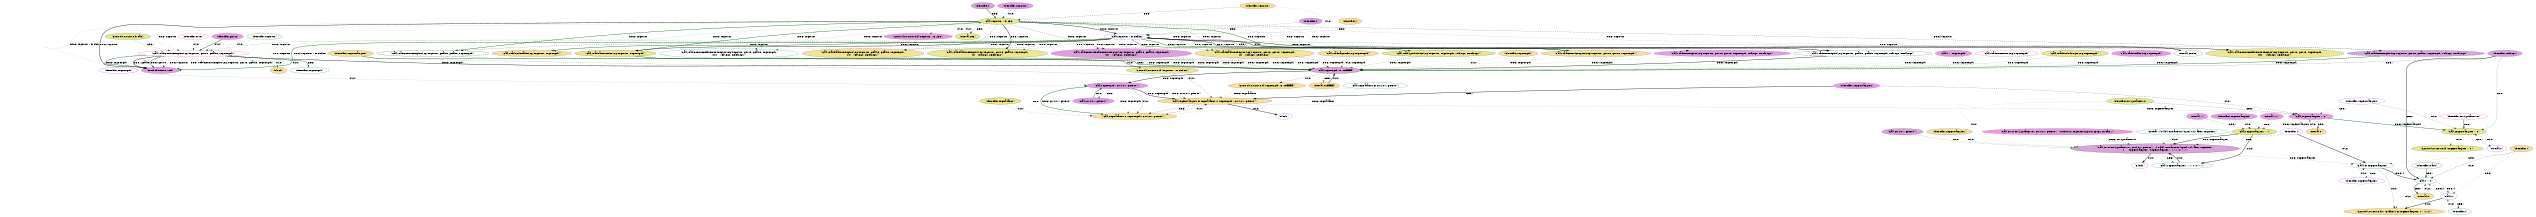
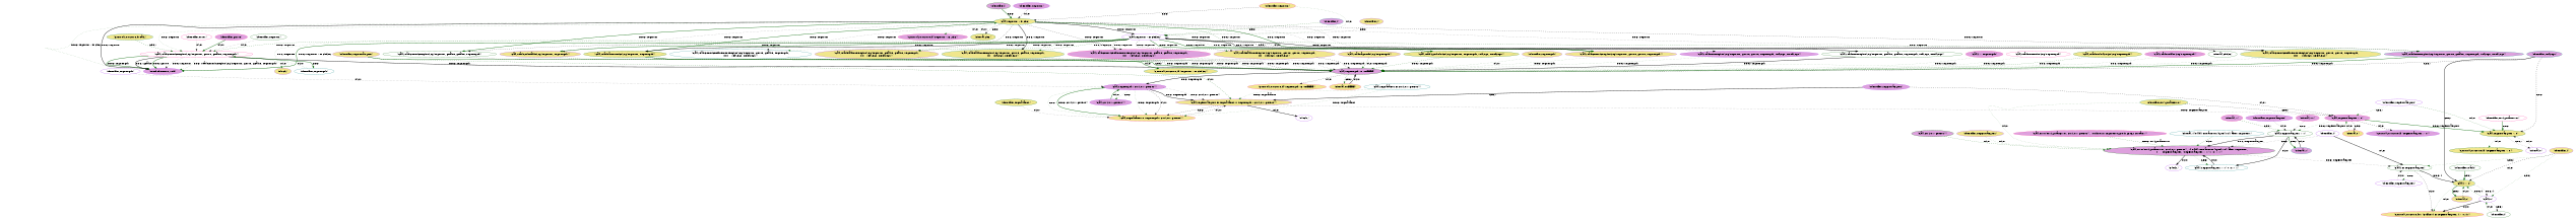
  digraph {
    node [color=purple fillcolor=khaki style=filled]
    edge [color=darkgreen style=dotted]
    n1 [color=deeppink fillcolor=white label="(Call,readGenericRegionSeg(segNum, gTrue, gFalse, segLength))"]
    n2 [color=darkgreen fillcolor=plum label="(Call,segLength != 0xffffffff)"]
    n3 [label="(Block,)"]
    n4 [fillcolor=plum label="(MethodReturn,void)"]
    n5 [color=teal fillcolor=white label="(Identifier,segLength)"]
    n6 [fillcolor=plum label="(Call,segLength - curStr->getPos())"]
    n7 [color=deeppink label="(ControlStructure,if (segLength != 0xffffffff))"]
    n8 [color=deeppink label="(Literal,0xffffffff)"]
    n9 [color=teal label="(Call,segNum <= 256)"]
    n10 [fillcolor=white label="(Call,segNum <= 65536)"]
    n11 [color=darkgreen label="(Call,readSymbolDictSeg(segNum, segLength, refSegs, nRefSegs))"]
    n12 [color=teal label="(Call,readGenericRefinementRegionSeg(segNum, gTrue, gTrue, segLength,\n\t\t\t\t     refSegs, nRefSegs))"]
    n13 [color=darkgreen fillcolor=white label="(Call,readGenericRegionSeg(segNum, gFalse, gFalse, segLength))"]
    n14 [label="(Call,readGenericRegionSeg(segNum, gTrue, gTrue, segLength))"]
    n15 [color=deeppink fillcolor=plum label="(ControlStructure,if (segNum <= 256))"]
    n16 [color=darkgreen label="(Call,readPatternDictSeg(segNum, segLength))"]
    n17 [color=teal label="(Call,readHalftoneRegionSeg(segNum, gTrue, gFalse, segLength,\n\t\t\t    refSegs, nRefSegs))"]
    n18 [color=teal fillcolor=white label="(Call,readGenericRefinementRegionSeg(segNum, gTrue, gFalse, segLength,\n\t\t\t\t     refSegs, nRefSegs))"]
    n19 [color=deeppink fillcolor=plum label="(Call,readGenericRefinementRegionSeg(segNum, gFalse, gFalse, segLength,\n\t\t\t\t     refSegs, nRefSegs))"]
    n20 [label="(Call,readCodeTableSeg(segNum, segLength))"]
    n21 [label="(Call,readHalftoneRegionSeg(segNum, gFalse, gFalse, segLength,\n\t\t\t    refSegs, nRefSegs))"]
    n22 [label="(Call,readHalftoneRegionSeg(segNum, gTrue, gTrue, segLength,\n\t\t\t    refSegs, nRefSegs))"]
    n23 [color=darkgreen fillcolor=white label="(Call,readTextRegionSeg(segNum, gFalse, gFalse, segLength, refSegs, nRefSegs))"]
    n24 [fillcolor=plum label="(Call,readTextRegionSeg(segNum, gTrue, gTrue, segLength, refSegs, nRefSegs))"]
    n25 [color=darkgreen label="(Literal,256)"]
    n26 [color=teal fillcolor=plum label="(Call,readTextRegionSeg(segNum, gTrue, gFalse, segLength, refSegs, nRefSegs))"]
    n27 [color=darkgreen fillcolor=white label="(Literal,65536)"]
    n28 [color=teal label="(ControlStructure,if (segNum <= 65536))"]
    n29 [label="(Call,segExtraBytes = segDataPos + segLength - curStr->getPos())"]
    n30 [color=deeppink label="(Call,segDataPos + segLength - curStr->getPos())"]
    n31 [fillcolor=plum label="(Call,curStr->getPos())"]
    n32 [color=deeppink fillcolor=plum label="(Call,segExtraBytes > 0)"]
    n33 [fillcolor=white label="(Block,)"]
-   n34 [color=darkgreen label="(Call,segExtraBytes > 1)"]
+   n34 [color=darkgreen fillcolor=white label="(Call,segExtraBytes > 1)"]
    n35 [color=darkgreen label="(Call,segExtraBytes < 0)"]
+   n36 [fillcolor=plum label="(ControlStructure,if (segExtraBytes > 0))"]
    n37 [color=deeppink label="(Literal,0)"]
    n38 [color=darkgreen fillcolor=plum label="(Call,error(errSyntaxError, curStr->getPos(), \"{0:lld} extraneous byte{1:s} after segment\",\n \t      segExtraBytes, (segExtraBytes > 1) ? \"s\" : \"\"))"]
+   n39 [color=teal fillcolor=plum label="(Literal,1)"]
    n40 [color=teal fillcolor=white label="(Call,(segExtraBytes > 1) ? \"s\" : \"\")"]
    n41 [fillcolor=white label="(Literal,0)"]
    n42 [color=darkgreen label="(ControlStructure,if (segExtraBytes < 0))"]
    n43 [color=darkgreen fillcolor=white label="(Call,i = segExtraBytes)"]
    n44 [fillcolor=white label="(Block,)"]
-   n45 [color=teal fillcolor=white label="(Call,i > 0)"]
+   n45 [color=teal label="(Call,i > 0)"]
    n46 [color=deeppink label="(ControlStructure,for (Goffset i = segExtraBytes; i > 0; i--))"]
    n47 [fillcolor=white label="(Identifier,segExtraBytes)"]
    n48 [fillcolor=white label="(Call,i--)"]
    n49 [label="(Literal,0)"]
    n50 [color=darkgreen fillcolor=white label="(Identifier,i)"]
    n51 [color=deeppink fillcolor=plum label="(Literal,\"\")"]
    n52 [color=darkgreen fillcolor=white label="(Identifier,trash)"]
    n53 [label="(Call,readPageInfoSeg(segLength))"]
    n54 [fillcolor=plum label="(Identifier,segExtraBytes)"]
    n55 [color=teal fillcolor=white label="(Call,segDataPos = curStr->getPos())"]
    n56 [label="(Identifier,segExtraBytes)"]
    n57 [label="(Identifier,segLength)"]
    n58 [color=teal fillcolor=white label="(Literal,\"{0:lld} extraneous byte{1:s} after segment\")"]
    n59 [color=teal fillcolor=plum label="(Identifier,refSegs)"]
    n60 [color=teal label="(ControlStructure,break;)"]
    n61 [fillcolor=white label="(Identifier,i)"]
    n62 [label="(Identifier,i)"]
    n63 [color=darkgreen fillcolor=plum label="(Call,curStr->getPos())"]
    n64 [label="(Identifier,segExtraBytes)"]
    n65 [color=deeppink fillcolor=white label="(Identifier,error)"]
    n66 [fillcolor=plum label="(Identifier,segExtraBytes)"]
    n67 [color=deeppink fillcolor=plum label="(Call,i < segLength)"]
    n68 [color=darkgreen label="(Identifier,segDataPos)"]
    n69 [fillcolor=plum label="(Identifier,segNum)"]
    n70 [color=deeppink fillcolor=white label="(Call,readExtensionSeg(segLength))"]
    n71 [fillcolor=white label="(Identifier,segLength)"]
    n72 [label="(Identifier,i)"]
    n73 [color=deeppink fillcolor=white label="(Identifier,errSyntaxError)"]
    n74 [color=deeppink fillcolor=plum label="(Identifier,gTrue)"]
    n75 [color=darkgreen fillcolor=plum label="(Identifier,i)"]
    n76 [color=deeppink fillcolor=plum label="(Literal,\"s\")"]
    n77 [color=deeppink label="(Identifier,segNum)"]
    n78 [color=darkgreen label="(Call,readEndOfStripeSeg(segLength))"]
    n79 [color=deeppink fillcolor=plum label="(Call,readProfilesSeg(segLength))"]
    n80 [color=teal label="(Identifier,errSyntaxError)"]
    n81 [color=darkgreen fillcolor=white label="(Identifier,segNum)"]
    n82 [color=teal fillcolor=plum label="(Identifier,i)"]
    n83 [fillcolor=white label="(Identifier,segExtraBytes)"]
    n84 [color=deeppink fillcolor=plum label="(Call,error(errSyntaxError, curStr->getPos(), \"Unknown segment type in JBIG2 stream\"))"]
    n1 -> n2 [color=black label="DDG: segLength" style=bold]
    n1 -> n3 [label="AST: "]
    n1 -> n4 [label="DDG: gTrue" style=bold]
    n1 -> n4 [color=black label="DDG: segNum"]
    n1 -> n4 [label="DDG: readGenericRegionSeg(segNum, gTrue, gFalse, segLength)"]
    n1 -> n4 [label="DDG: segLength" style=bold]
    n1 -> n4 [color=black label="DDG: gFalse" style=bold]
    n1 -> n5 [label="CFG: " style=bold]
    n2 -> n6 [color=black label="DDG: segLength" style=bold]
    n2 -> n7 [color=black label="AST: " style=dashed]
    n2 -> n8 [label="CFG: " style=dashed]
    n5 -> n1 [label="AST: "]
    n6 -> n29 [color=black label="DDG: segLength" style=bold]
    n6 -> n29 [color=black label="DDG: curStr->getPos()"]
    n6 -> n30 [color=black label="AST: " style=dashed]
    n6 -> n30 [label="DDG: segLength"]
    n6 -> n30 [label="DDG: curStr->getPos()" style=bold]
    n6 -> n31 [label="CFG: "]
    n8 -> n2 [color=black label="AST: " style=bold]
    n9 -> n1 [label="DDG: segNum"]
    n9 -> n4 [color=black label="DDG: segNum" style=bold]
    n9 -> n4 [label="DDG: segNum <= 256"]
    n9 -> n10 [color=black label="DDG: segNum" style=bold]
    n9 -> n11 [label="DDG: segNum" style=dashed]
    n9 -> n12 [color=black label="DDG: segNum"]
    n9 -> n13 [label="DDG: segNum" style=bold]
    n9 -> n14 [label="DDG: segNum" style=bold]
    n9 -> n15 [label="AST: "]
    n9 -> n16 [label="DDG: segNum" style=bold]
    n9 -> n17 [color=black label="DDG: segNum" style=bold]
    n9 -> n18 [color=black label="DDG: segNum"]
    n9 -> n19 [color=black label="DDG: segNum" style=dashed]
    n9 -> n20 [color=black label="DDG: segNum"]
    n9 -> n21 [color=black label="DDG: segNum" style=dashed]
    n9 -> n22 [label="DDG: segNum"]
    n9 -> n23 [color=black label="DDG: segNum"]
    n9 -> n24 [color=black label="DDG: segNum"]
    n9 -> n25 [color=black label="CFG: " style=dashed]
    n9 -> n26 [color=black label="DDG: segNum" style=dashed]
    n10 -> n1 [label="DDG: segNum" style=dashed]
    n10 -> n4 [label="DDG: segNum <= 65536" style=bold]
    n10 -> n4 [label="DDG: segNum"]
    n10 -> n11 [label="DDG: segNum" style=bold]
    n10 -> n12 [color=black label="DDG: segNum" style=bold]
    n10 -> n13 [color=black label="DDG: segNum" style=dashed]
    n10 -> n14 [label="DDG: segNum" style=bold]
    n10 -> n16 [color=black label="DDG: segNum" style=bold]
    n10 -> n17 [label="DDG: segNum" style=dashed]
    n10 -> n18 [label="DDG: segNum"]
    n10 -> n19 [color=black label="DDG: segNum" style=dashed]
    n10 -> n20 [label="DDG: segNum" style=bold]
    n10 -> n21 [label="DDG: segNum" style=dashed]
    n10 -> n22 [color=black label="DDG: segNum" style=dashed]
    n10 -> n23 [color=black label="DDG: segNum" style=bold]
    n10 -> n24 [color=black label="DDG: segNum"]
    n10 -> n26 [label="DDG: segNum" style=dashed]
    n10 -> n27 [color=black label="CFG: " style=dashed]
    n11 -> n2 [label="DDG: segLength" style=dashed]
    n12 -> n2 [label="DDG: segLength"]
    n13 -> n2 [color=black label="DDG: segLength" style=dashed]
    n14 -> n2 [label="DDG: segLength"]
    n16 -> n2 [color=black label="DDG: segLength" style=dashed]
    n16 -> n28 [label="AST: " style=bold]
    n17 -> n2 [label="DDG: segLength"]
    n18 -> n2 [label="DDG: segLength" style=dashed]
    n19 -> n2 [color=black label="DDG: segLength"]
    n20 -> n2 [label="DDG: segLength" style=dashed]
    n21 -> n2 [color=black label="DDG: segLength" style=dashed]
    n22 -> n2 [color=black label="DDG: segLength" style=dashed]
    n23 -> n2 [color=black label="DDG: segLength" style=bold]
    n24 -> n2 [label="DDG: segLength"]
    n25 -> n9 [label="AST: "]
    n26 -> n2 [label="DDG: segLength" style=bold]
-   n27 -> n10 [color=black label="AST: " style=bold]
+   n27 -> n10 [color=black label="AST: " style=dashed]
    n29 -> n30 [color=black label="CFG: " style=dashed]
    n29 -> n32 [color=black label="DDG: segExtraBytes"]
    n29 -> n33 [color=black label="AST: " style=bold]
    n30 -> n6 [label="CFG: "]
    n30 -> n29 [color=black label="AST: " style=dashed]
    n31 -> n6 [label="AST: " style=bold]
    n32 -> n34 [label="DDG: segExtraBytes"]
    n32 -> n35 [label="DDG: segExtraBytes" style=bold]
+   n32 -> n36 [color=black label="AST: " style=dashed]
    n32 -> n37 [color=black label="CFG: " style=dashed]
    n34 -> n38 [color=black label="DDG: segExtraBytes" style=bold]
+   n34 -> n39 [label="CFG: " style=bold]
    n34 -> n40 [color=black label="AST: " style=bold]
    n35 -> n41 [color=black label="CFG: "]
    n35 -> n42 [label="AST: "]
    n37 -> n32 [label="AST: " style=dashed]
    n38 -> n40 [label="CFG: "]
    n38 -> n43 [color=black label="DDG: segExtraBytes"]
    n38 -> n44 [color=black label="AST: " style=bold]
+   n39 -> n34 [color=black label="AST: " style=bold]
    n40 -> n38 [color=black label="AST: " style=bold]
    n41 -> n35 [color=black label="AST: "]
    n43 -> n45 [color=black label="DDG: i" style=bold]
    n43 -> n46 [color=black label="AST: " style=dashed]
    n43 -> n47 [label="CFG: "]
    n45 -> n46 [label="AST: "]
    n45 -> n48 [color=black label="DDG: i"]
    n45 -> n49 [label="CFG: " style=bold]
    n47 -> n43 [color=black label="AST: "]
    n48 -> n45 [label="DDG: i" style=dashed]
    n48 -> n46 [color=black label="AST: " style=bold]
    n48 -> n50 [color=black label="CFG: "]
    n49 -> n45 [label="AST: " style=dashed]
    n50 -> n48 [label="AST: "]
    n51 -> n34 [label="CFG: " style=dashed]
    n52 -> n45 [label="CFG: " style=bold]
    n53 -> n2 [label="AST: segLength" style=dashed]
    n54 -> n34 [color=black label="AST: "]
    n55 -> n29 [label="DDG: segDataPos"]
    n55 -> n30 [label="DDG: segDataPos"]
    n56 -> n2 [label="CFG: " style=bold]
    n56 -> n29 [label="AST: " style=dashed]
    n57 -> n2 [label="AST: "]
    n58 -> n38 [label="AST: " style=dashed]
    n59 -> n2 [color=black label="CFG: " style=dashed]
    n59 -> n35 [color=black label="CFG: " style=dashed]
    n59 -> n45 [color=black label="CFG: " style=bold]
    n60 -> n1 [label="CFG: " style=dashed]
    n61 -> n38 [color=black label="CFG: "]
    n61 -> n43 [color=black label="AST: " style=bold]
    n62 -> n10 [color=black label="CFG: "]
    n63 -> n38 [label="AST: " style=dashed]
    n64 -> n38 [label="AST: "]
    n65 -> n1 [color=black label="AST: "]
    n66 -> n29 [color=black label="CFG: " style=bold]
    n66 -> n32 [color=black label="AST: " style=dashed]
    n67 -> n2 [label="DDG: segLength"]
    n68 -> n30 [color=black label="AST: "]
    n69 -> n9 [color=black label="AST: " style=dashed]
    n70 -> n2 [label="DDG: segLength"]
    n71 -> n6 [color=black label="AST: "]
    n72 -> n43 [label="CFG: "]
    n72 -> n45 [color=black label="AST: " style=dashed]
    n72 -> n48 [label="CFG: "]
    n73 -> n35 [label="CFG: " style=bold]
    n74 -> n1 [label="AST: " style=bold]
    n75 -> n9 [label="CFG: " style=bold]
    n76 -> n34 [color=black label="CFG: "]
    n77 -> n9 [color=black label="CFG: " style=dashed]
    n77 -> n10 [label="AST: "]
    n78 -> n2 [label="DDG: segLength" style=dashed]
    n79 -> n2 [label="DDG: segLength"]
    n80 -> n32 [color=black label="CFG: " style=dashed]
    n80 -> n38 [label="AST: "]
    n81 -> n1 [color=black label="AST: "]
    n82 -> n10 [label="CFG: " style=dashed]
    n83 -> n32 [label="CFG: "]
    n83 -> n35 [label="AST: " style=dashed]
    n84 -> n38 [label="DDG: errSyntaxError" style=dashed]
  }
